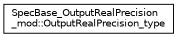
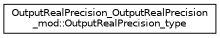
  digraph {
    rankdir=LR
-   n1 [color=black fillcolor=white fontname=Helvetica fontsize=10 height=0.2 label="SpecBase_OutputRealPrecision\l_mod::OutputRealPrecision_type" shape=record style=filled width=0.4]
+   n1 [color=black fillcolor=white fontname=Helvetica fontsize=10 height=0.2 label="OutputRealPrecision_OutputRealPrecision\l_mod::OutputRealPrecision_type" shape=record style=filled width=0.4]
  }
